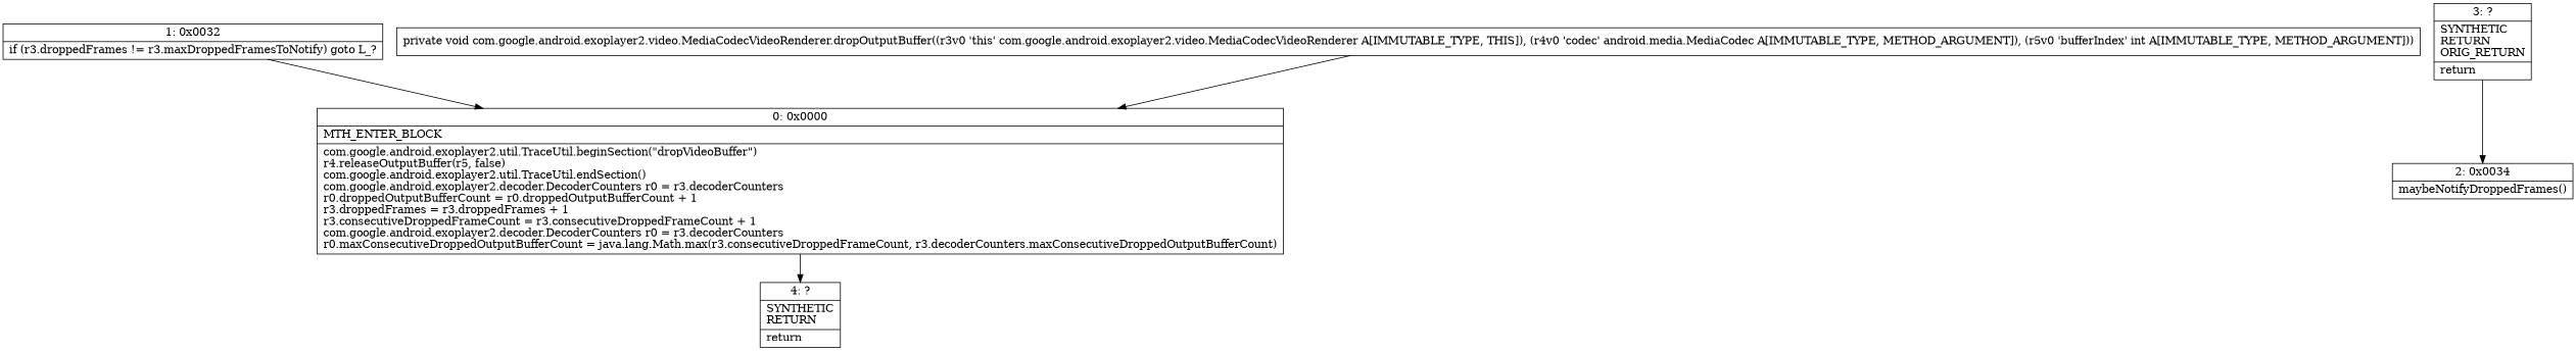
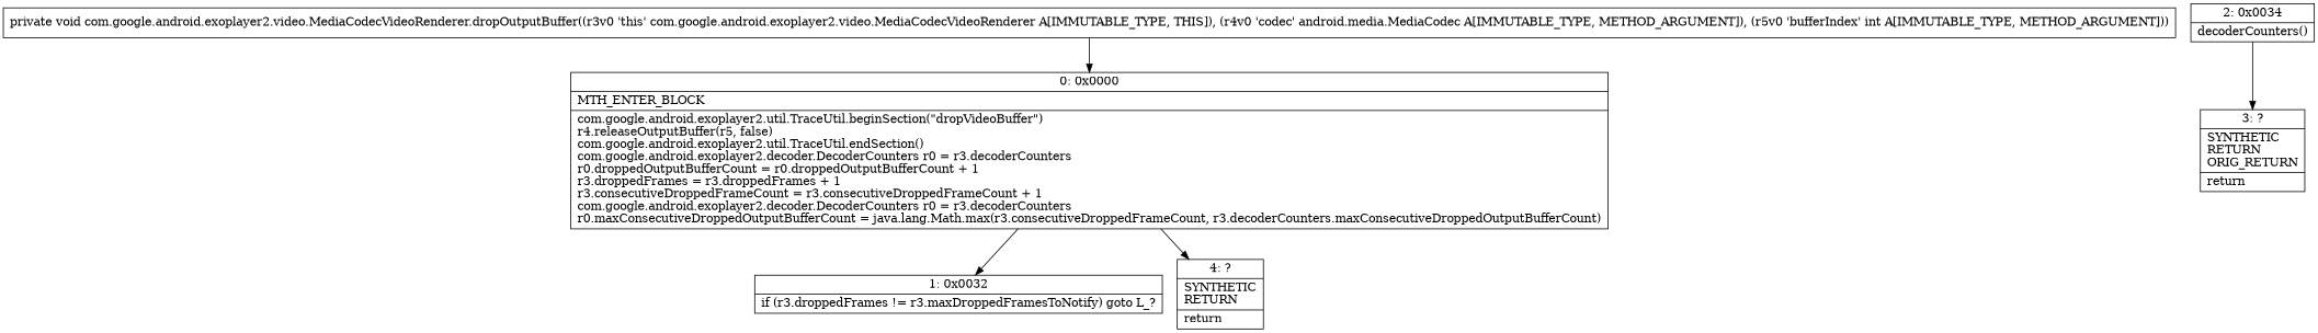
  digraph {
    node [shape=record]
    n1 [label="{0\:\ 0x0000|MTH_ENTER_BLOCK\l|com.google.android.exoplayer2.util.TraceUtil.beginSection(\"dropVideoBuffer\")\lr4.releaseOutputBuffer(r5, false)\lcom.google.android.exoplayer2.util.TraceUtil.endSection()\lcom.google.android.exoplayer2.decoder.DecoderCounters r0 = r3.decoderCounters\lr0.droppedOutputBufferCount = r0.droppedOutputBufferCount + 1\lr3.droppedFrames = r3.droppedFrames + 1\lr3.consecutiveDroppedFrameCount = r3.consecutiveDroppedFrameCount + 1\lcom.google.android.exoplayer2.decoder.DecoderCounters r0 = r3.decoderCounters\lr0.maxConsecutiveDroppedOutputBufferCount = java.lang.Math.max(r3.consecutiveDroppedFrameCount, r3.decoderCounters.maxConsecutiveDroppedOutputBufferCount)\l}"]
    n2 [label="{1\:\ 0x0032|if (r3.droppedFrames != r3.maxDroppedFramesToNotify) goto L_?\l}"]
    n3 [label="{4\:\ ?|SYNTHETIC\lRETURN\l|return\l}"]
-   n4 [label="{2\:\ 0x0034|maybeNotifyDroppedFrames()\l}"]
+   n4 [label="{2\:\ 0x0034|decoderCounters()\l}"]
    n5 [label="{3\:\ ?|SYNTHETIC\lRETURN\lORIG_RETURN\l|return\l}"]
    n6 [label="{private void com.google.android.exoplayer2.video.MediaCodecVideoRenderer.dropOutputBuffer((r3v0 'this' com.google.android.exoplayer2.video.MediaCodecVideoRenderer A[IMMUTABLE_TYPE, THIS]), (r4v0 'codec' android.media.MediaCodec A[IMMUTABLE_TYPE, METHOD_ARGUMENT]), (r5v0 'bufferIndex' int A[IMMUTABLE_TYPE, METHOD_ARGUMENT])) }"]
-   n2 -> n1
+   n1 -> n2
    n1 -> n3
-   n5 -> n4
+   n4 -> n5
    n6 -> n1
  }
